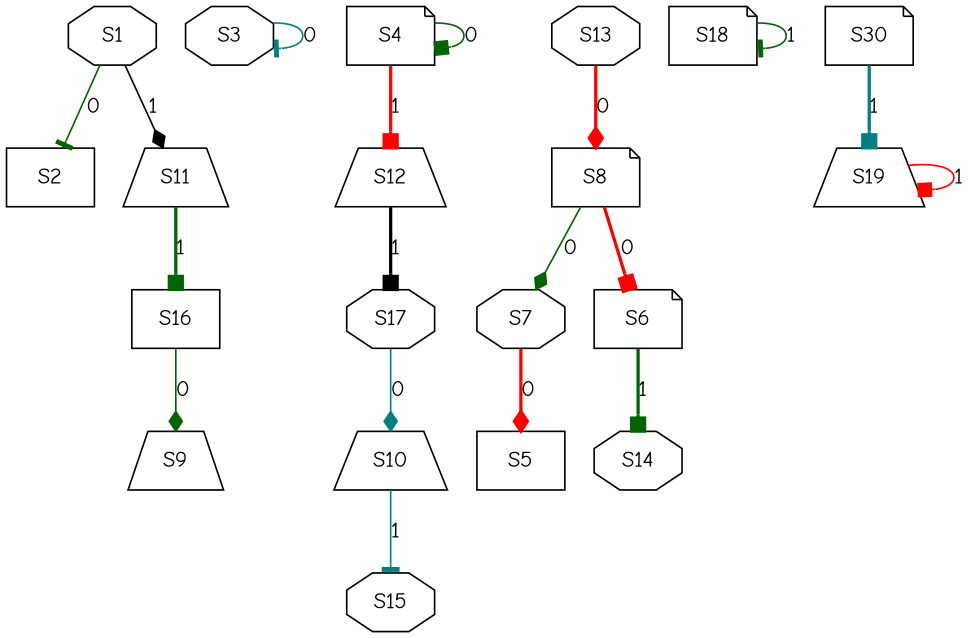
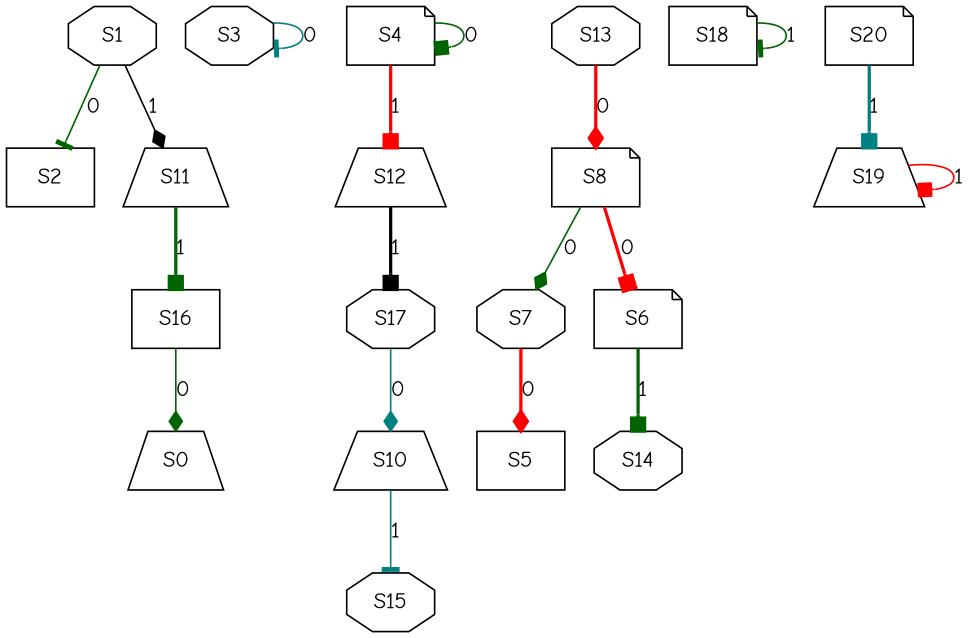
  strict digraph {
    fontname="Comic Neue"
    node [fontname="Comic Neue" shape=octagon]
    edge [arrowhead=box color=darkgreen fontname="Comic Neue" style=solid]
    S2 [shape=box]
    S1
    S11 [shape=trapezium]
    S16 [shape=box]
    S3
    S4 [shape=note]
    S12 [shape=trapezium]
    S8 [shape=note]
    S13
    S17
    S5 [shape=box]
    S7
    S6 [shape=note]
    S14
-   S9 [shape=trapezium]
+   S9 [shape=trapezium label=S0]
    S10 [shape=trapezium]
    S15
    S18 [shape=note]
    S19 [shape=trapezium]
-   S20 [shape=note label=S30]
+   S20 [shape=note]
    S1 -> S2 [arrowhead=tee label=0]
    S1 -> S11 [arrowhead=diamond color=black label=1]
    S11 -> S16 [label=1 style=bold]
    S16 -> S9 [arrowhead=diamond label=0]
    S3 -> S3 [arrowhead=tee color=teal label=0]
    S4 -> S4 [label=0]
    S4 -> S12 [color=red label=1 style=bold]
    S12 -> S17 [color=black label=1 style=bold]
    S8 -> S7 [arrowhead=diamond label=0]
    S8 -> S6 [color=red label=0 style=bold]
    S13 -> S8 [arrowhead=diamond color=red label=0 style=bold]
    S17 -> S10 [arrowhead=diamond color=teal label=0]
    S7 -> S5 [arrowhead=diamond color=red label=0 style=bold]
    S6 -> S14 [label=1 style=bold]
    S10 -> S15 [arrowhead=tee color=teal label=1]
    S18 -> S18 [arrowhead=tee label=1]
    S19 -> S19 [color=red label=1]
    S20 -> S19 [color=teal label=1 style=bold]
  }
